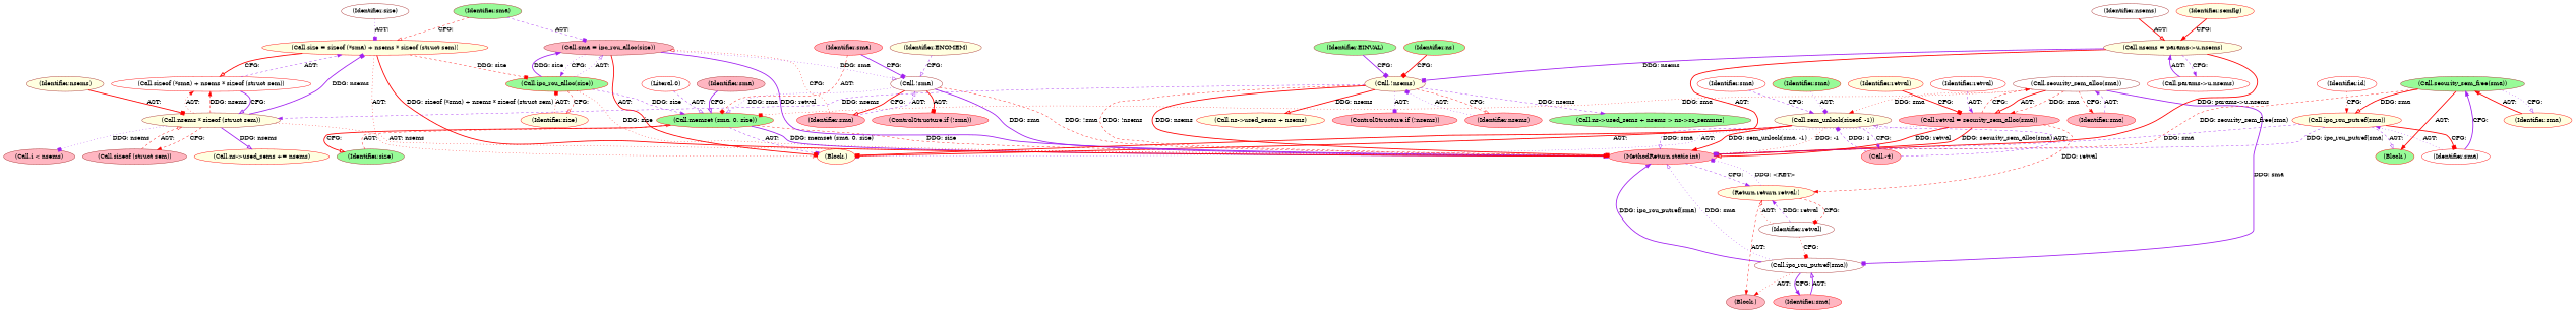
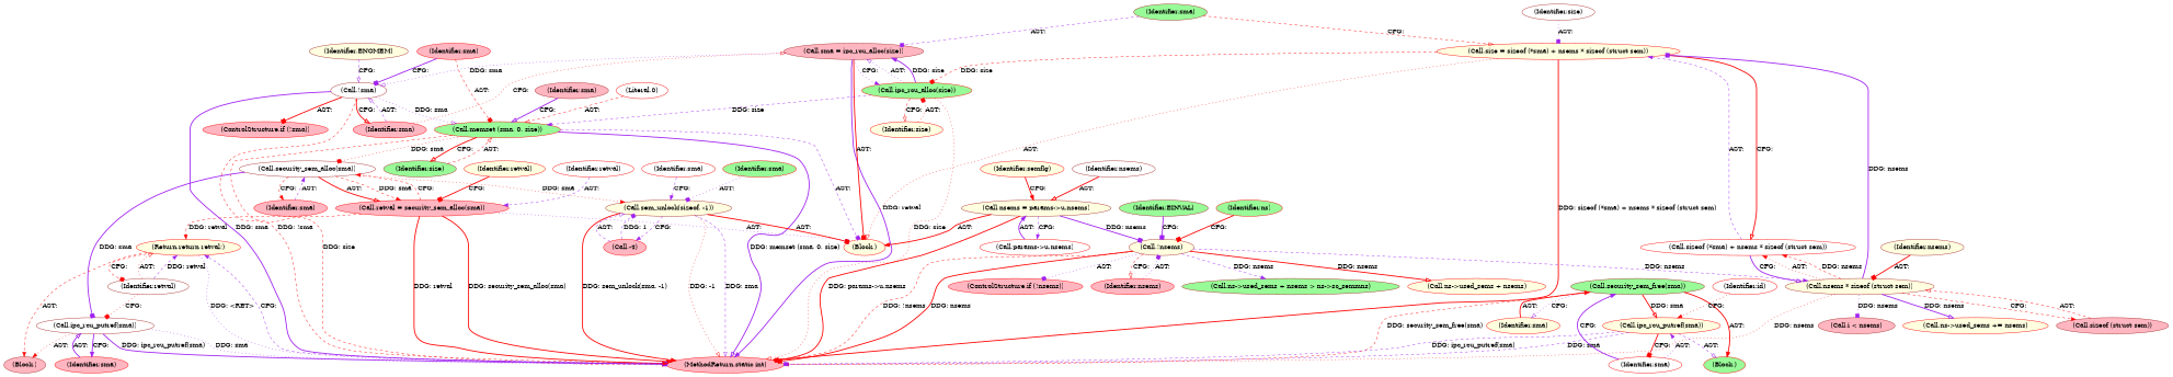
  digraph {
    node [color=red fillcolor=lightyellow style=filled]
    edge [arrowhead=normal color=red style=dashed]
    n1 [fillcolor=palegreen label="(Call,memset (sma, 0, size))"]
    n2 [color=brown fillcolor=white label="(Call,security_sem_alloc(sma))"]
    n3 [fillcolor=lightpink label="(MethodReturn,static int)"]
    n4 [label="(Block,)"]
    n5 [color=brown fillcolor=palegreen label="(Identifier,size)"]
    n6 [fillcolor=lightpink label="(Call,retval = security_sem_alloc(sma))"]
    n7 [color=brown fillcolor=white label="(Call,ipc_rcu_putref(sma))"]
    n8 [color=brown label="(Call,sem_unlock(sizeof, -1))"]
    n9 [fillcolor=lightpink label="(Identifier,sma)"]
    n10 [label="(Return,return retval;)"]
    n11 [color=brown fillcolor=white label="(Call,!sma)"]
    n12 [fillcolor=lightpink label="(Identifier,sma)"]
    n13 [fillcolor=lightpink label="(ControlStructure,if (!sma))"]
    n14 [color=brown fillcolor=lightpink label="(Call,sma = ipc_rcu_alloc(size))"]
    n15 [fillcolor=palegreen label="(Call,ipc_rcu_alloc(size))"]
    n16 [label="(Identifier,size)"]
    n17 [label="(Call,size = sizeof (*sma) + nsems * sizeof (struct sem))"]
    n18 [fillcolor=white label="(Call,sizeof (*sma) + nsems * sizeof (struct sem))"]
    n19 [color=brown label="(Call,nsems * sizeof (struct sem))"]
    n20 [color=brown fillcolor=lightpink label="(Call,sizeof (struct sem))"]
    n21 [color=brown fillcolor=lightpink label="(Call,i < nsems)"]
    n22 [label="(Call,ns->used_sems += nsems)"]
    n23 [color=brown label="(Call,!nsems)"]
    n24 [label="(Call,ns->used_sems + nsems)"]
    n25 [fillcolor=lightpink label="(ControlStructure,if (!nsems))"]
    n26 [fillcolor=lightpink label="(Identifier,nsems)"]
    n27 [color=brown fillcolor=palegreen label="(Call,ns->used_sems + nsems > ns->sc_semmns)"]
    n28 [color=brown label="(Call,nsems = params->u.nsems)"]
    n29 [fillcolor=white label="(Call,params->u.nsems)"]
    n30 [color=brown fillcolor=lightpink label="(Block,)"]
    n31 [fillcolor=lightpink label="(Identifier,sma)"]
    n32 [color=brown fillcolor=palegreen label="(Call,security_sem_free(sma))"]
    n33 [label="(Call,ipc_rcu_putref(sma))"]
    n34 [fillcolor=palegreen label="(Block,)"]
    n35 [label="(Identifier,sma)"]
    n36 [fillcolor=lightpink label="(Call,-4)"]
    n37 [color=brown fillcolor=white label="(Identifier,retval)"]
    n38 [fillcolor=white label="(Identifier,sma)"]
    n39 [color=brown fillcolor=white label="(Identifier,nsems)"]
    n40 [label="(Identifier,semflg)"]
    n41 [color=brown label="(Identifier,ENOMEM)"]
    n42 [color=brown fillcolor=palegreen label="(Identifier,EINVAL)"]
    n43 [color=brown label="(Identifier,nsems)"]
    n44 [fillcolor=white label="(Identifier,id)"]
    n45 [color=brown fillcolor=palegreen label="(Identifier,sma)"]
    n46 [fillcolor=white label="(Literal,0)"]
    n47 [fillcolor=white label="(Identifier,retval)"]
    n48 [label="(Identifier,retval)"]
    n49 [color=brown fillcolor=lightpink label="(Identifier,sma)"]
    n50 [fillcolor=lightpink label="(Identifier,sma)"]
    n51 [fillcolor=palegreen label="(Identifier,ns)"]
    n52 [fillcolor=white label="(Identifier,sma)"]
    n53 [color=brown fillcolor=white label="(Identifier,size)"]
    n54 [fillcolor=palegreen label="(Identifier,sma)"]
-   n2 -> n1 [arrowhead=box label="DDG: sma" style=dotted]
+   n1 -> n2 [arrowhead=box label="DDG: sma" style=dotted]
    n1 -> n3 [arrowhead=onormal label="DDG: size"]
    n1 -> n3 [arrowhead=onormal color=purple label="DDG: memset (sma, 0, size)" style=bold]
    n1 -> n4 [arrowhead=box color=purple label="AST: "]
    n1 -> n5 [arrowhead=onormal label="CFG: " style=bold]
    n2 -> n6 [arrowhead=onormal label="AST: " style=bold]
    n2 -> n6 [label="DDG: sma"]
    n2 -> n7 [arrowhead=box color=purple label="DDG: sma" style=bold]
    n2 -> n8 [label="DDG: sma" style=dotted]
    n2 -> n9 [label="CFG: "]
    n3 -> n10 [color=purple label="CFG: "]
    n5 -> n1 [arrowhead=onormal label="AST: "]
    n6 -> n2 [label="CFG: "]
    n6 -> n3 [arrowhead=onormal label="DDG: retval" style=bold]
    n6 -> n3 [label="DDG: security_sem_alloc(sma)" style=bold]
    n6 -> n4 [arrowhead=box color=purple label="AST: " style=dotted]
    n6 -> n10 [label="DDG: retval"]
    n7 -> n3 [color=purple label="DDG: ipc_rcu_putref(sma)" style=bold]
    n7 -> n3 [arrowhead=onormal color=purple label="DDG: sma" style=dotted]
    n7 -> n30 [label="AST: " style=dotted]
    n7 -> n31 [color=purple label="CFG: " style=bold]
    n8 -> n3 [label="DDG: sem_unlock(sma, -1)" style=bold]
    n8 -> n3 [arrowhead=onormal label="DDG: -1" style=dotted]
    n8 -> n3 [arrowhead=onormal color=purple label="DDG: sma"]
    n8 -> n4 [arrowhead=box label="AST: " style=bold]
    n8 -> n36 [color=purple label="CFG: "]
    n9 -> n2 [color=purple label="AST: "]
    n10 -> n3 [arrowhead=box color=purple label="DDG: <RET>" style=dotted]
    n10 -> n30 [label="AST: "]
    n10 -> n37 [arrowhead=box label="CFG: "]
    n11 -> n1 [arrowhead=onormal color=purple label="DDG: sma" style=dotted]
    n11 -> n3 [arrowhead=box color=purple label="DDG: sma" style=bold]
    n11 -> n3 [label="DDG: !sma"]
    n11 -> n12 [arrowhead=onormal label="CFG: " style=bold]
    n11 -> n13 [arrowhead=box label="AST: " style=bold]
    n12 -> n11 [arrowhead=onormal color=purple label="AST: "]
    n12 -> n14 [arrowhead=onormal label="CFG: " style=dotted]
    n14 -> n3 [color=purple label="DDG: retval" style=bold]
    n14 -> n4 [arrowhead=box label="AST: " style=bold]
    n14 -> n11 [arrowhead=onormal color=purple label="DDG: sma" style=dotted]
    n14 -> n15 [color=purple label="CFG: " style=dotted]
    n15 -> n1 [color=purple label="DDG: size"]
    n15 -> n3 [arrowhead=onormal label="DDG: size" style=dotted]
    n15 -> n14 [arrowhead=onormal color=purple label="AST: " style=dotted]
    n15 -> n14 [color=purple label="DDG: size" style=bold]
    n15 -> n16 [arrowhead=onormal label="CFG: "]
    n16 -> n15 [arrowhead=box label="AST: " style=dotted]
    n17 -> n3 [label="DDG: sizeof (*sma) + nsems * sizeof (struct sem)" style=bold]
    n17 -> n4 [arrowhead=onormal label="AST: " style=dotted]
    n17 -> n15 [arrowhead=box label="DDG: size"]
    n17 -> n18 [arrowhead=onormal label="CFG: " style=bold]
    n18 -> n17 [color=purple label="AST: "]
    n18 -> n19 [arrowhead=onormal color=purple label="CFG: " style=bold]
-   n19 -> n3 [label="AST: nsems" style=dotted]
+   n19 -> n3 [label="DDG: nsems" style=dotted]
    n19 -> n17 [arrowhead=box color=purple label="DDG: nsems" style=bold]
    n19 -> n18 [label="AST: " style=dotted]
    n19 -> n18 [label="DDG: nsems"]
    n19 -> n20 [label="CFG: "]
    n19 -> n21 [arrowhead=box color=purple label="DDG: nsems" style=dotted]
    n19 -> n22 [arrowhead=onormal color=purple label="DDG: nsems" style=bold]
    n20 -> n19 [arrowhead=onormal label="AST: "]
    n23 -> n3 [arrowhead=onormal label="DDG: !nsems"]
    n23 -> n3 [arrowhead=box label="DDG: nsems" style=bold]
    n23 -> n19 [color=purple label="DDG: nsems"]
    n23 -> n24 [arrowhead=onormal label="DDG: nsems" style=bold]
    n23 -> n25 [arrowhead=box color=purple label="AST: " style=dotted]
    n23 -> n26 [arrowhead=onormal label="CFG: "]
    n23 -> n27 [color=purple label="DDG: nsems"]
    n26 -> n23 [arrowhead=box color=purple label="AST: " style=dotted]
    n28 -> n3 [arrowhead=box label="DDG: params->u.nsems" style=bold]
    n28 -> n4 [label="AST: " style=bold]
    n28 -> n23 [arrowhead=box color=purple label="DDG: nsems" style=bold]
    n28 -> n29 [color=purple label="CFG: "]
    n29 -> n28 [color=purple label="AST: " style=bold]
    n31 -> n7 [arrowhead=onormal color=purple label="AST: " style=bold]
    n32 -> n3 [label="DDG: security_sem_free(sma)"]
    n32 -> n33 [arrowhead=onormal label="DDG: sma" style=bold]
    n32 -> n34 [label="AST: " style=bold]
    n32 -> n35 [arrowhead=onormal color=purple label="CFG: " style=dotted]
    n33 -> n3 [arrowhead=box color=purple label="DDG: ipc_rcu_putref(sma)"]
    n33 -> n3 [color=purple label="DDG: sma"]
    n33 -> n34 [arrowhead=onormal color=purple label="AST: "]
    n33 -> n38 [arrowhead=box label="CFG: " style=bold]
    n35 -> n32 [label="AST: " style=bold]
    n36 -> n8 [arrowhead=onormal color=purple label="AST: "]
    n36 -> n8 [arrowhead=box color=purple label="DDG: 1"]
    n37 -> n7 [arrowhead=box label="CFG: " style=dotted]
    n37 -> n10 [arrowhead=onormal label="AST: " style=dotted]
    n37 -> n10 [color=purple label="DDG: retval"]
    n38 -> n32 [color=purple label="CFG: " style=bold]
    n38 -> n33 [color=purple label="AST: " style=dotted]
    n39 -> n28 [arrowhead=onormal label="AST: " style=bold]
    n40 -> n28 [label="CFG: " style=bold]
    n41 -> n11 [arrowhead=onormal color=purple label="CFG: "]
    n42 -> n23 [arrowhead=box color=purple label="CFG: " style=bold]
    n43 -> n19 [arrowhead=box label="AST: " style=bold]
    n44 -> n33 [label="CFG: " style=dotted]
    n45 -> n14 [arrowhead=box color=purple label="AST: "]
    n45 -> n17 [arrowhead=onormal label="CFG: "]
-   n46 -> n1 [arrowhead=onormal color=purple label="AST: "]
+   n46 -> n1 [arrowhead=onormal label="AST: "]
    n47 -> n6 [color=purple label="AST: "]
    n48 -> n6 [arrowhead=box label="CFG: " style=bold]
    n49 -> n1 [arrowhead=onormal color=purple label="CFG: " style=bold]
    n50 -> n1 [arrowhead=box label="AST: "]
    n50 -> n11 [arrowhead=box color=purple label="CFG: " style=bold]
    n51 -> n23 [arrowhead=box label="CFG: " style=bold]
    n52 -> n8 [color=purple label="CFG: "]
    n53 -> n17 [arrowhead=box color=purple label="AST: " style=dotted]
    n54 -> n8 [arrowhead=box color=purple label="AST: " style=dotted]
  }
